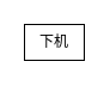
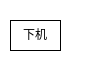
  <mxCell id="0" />
  <mxCell id="1" parent="0" />
- <mxCell id="2" value="下机" style="rounded=0;whiteSpace=wrap;html=1;" parent="1" vertex="1"><mxGeometry x="20" y="20" width="50" height="30" as="geometry" /></mxCell>
+ <mxCell id="2" value="下机" style="rounded=0;whiteSpace=wrap;html=1;" parent="1" vertex="1"><mxGeometry x="10" y="20" width="50" height="30" as="geometry" /></mxCell>
